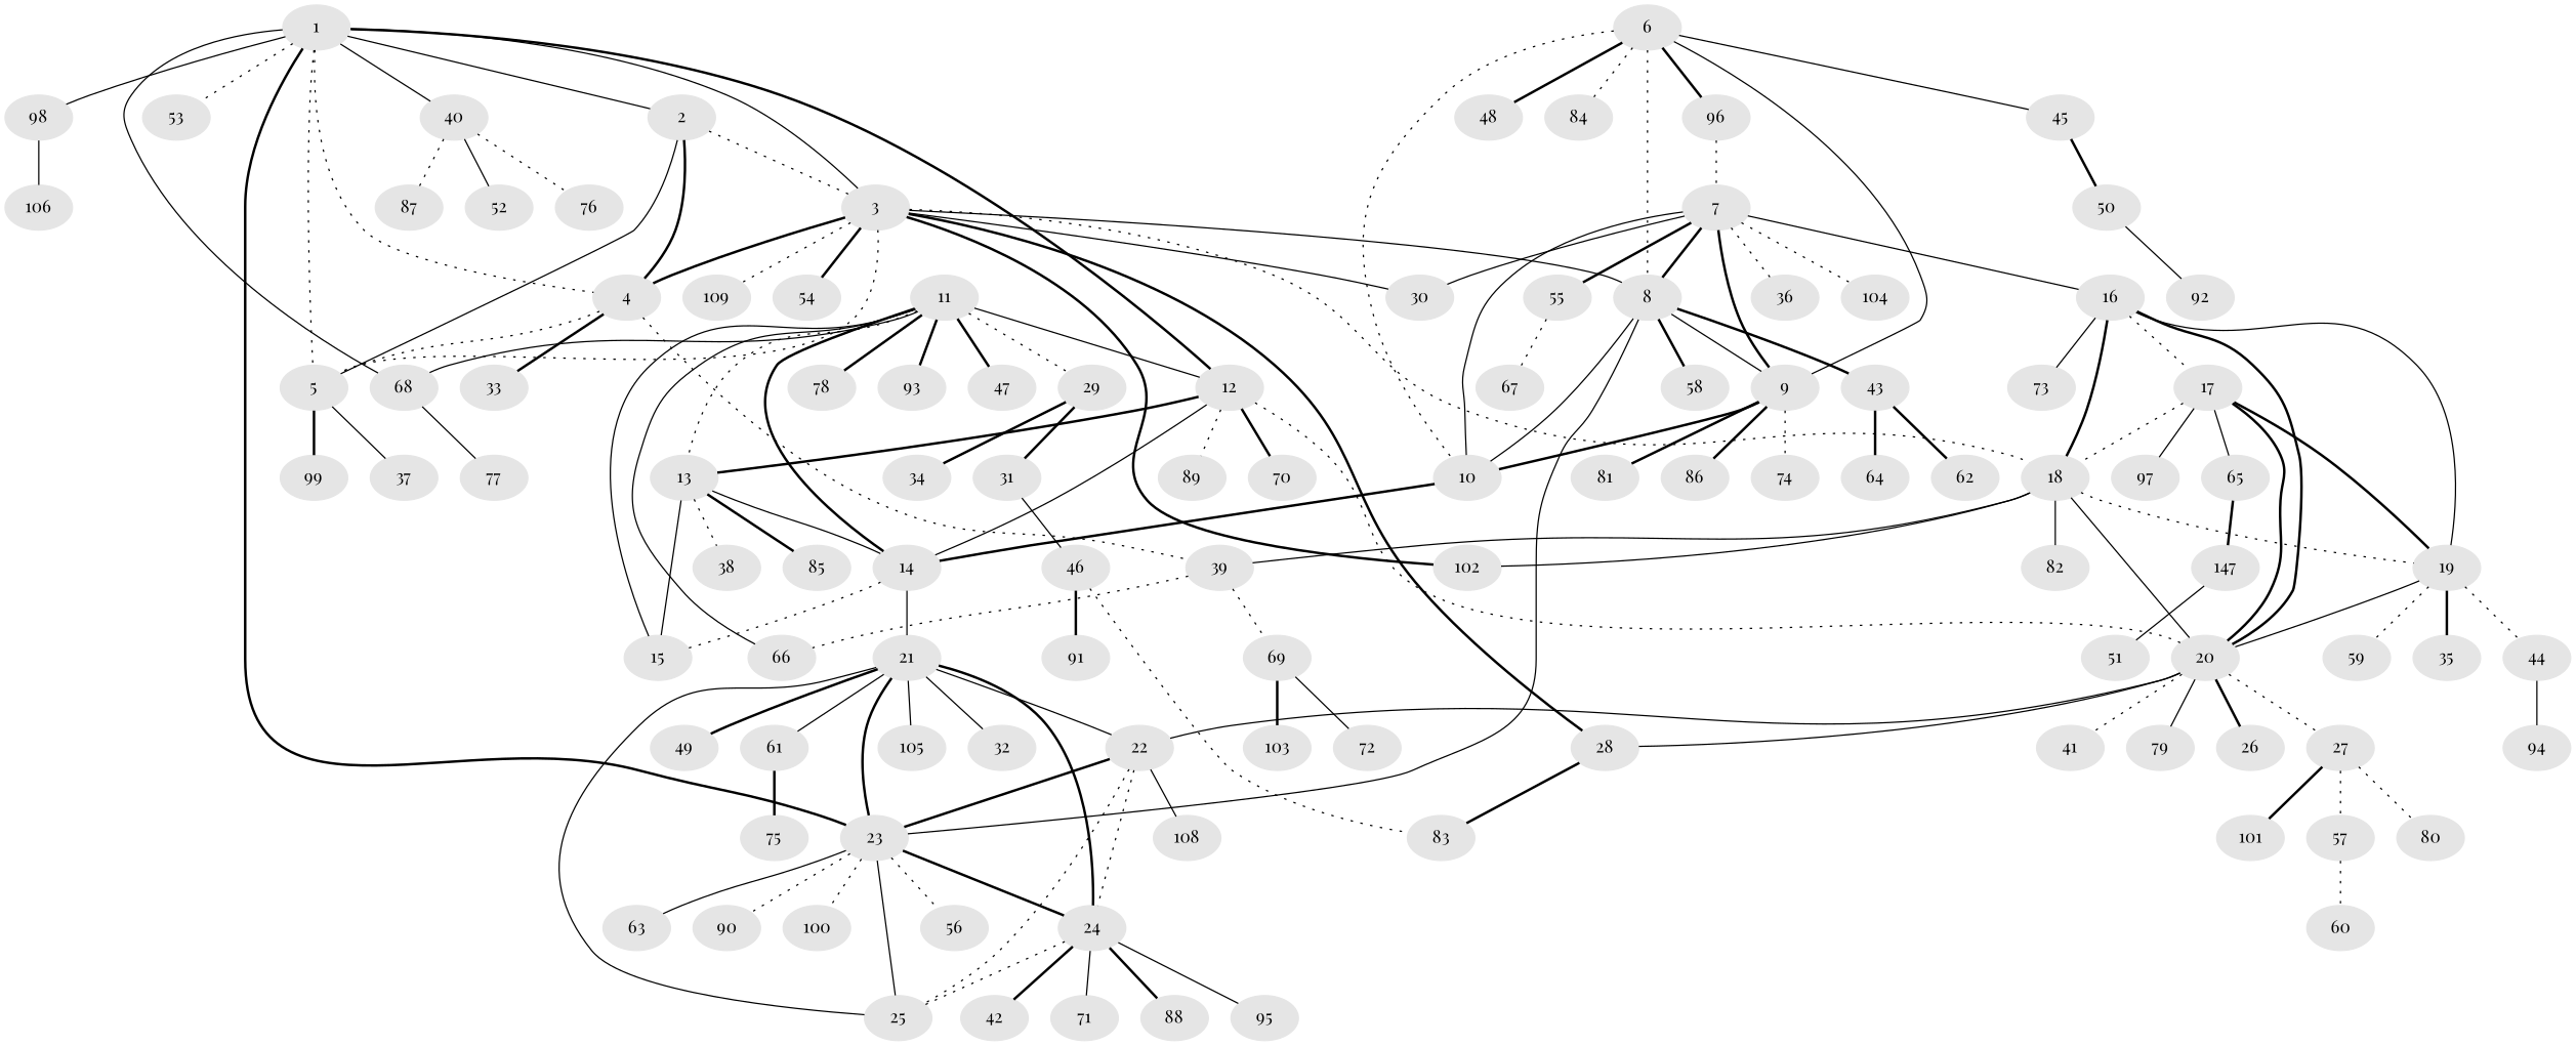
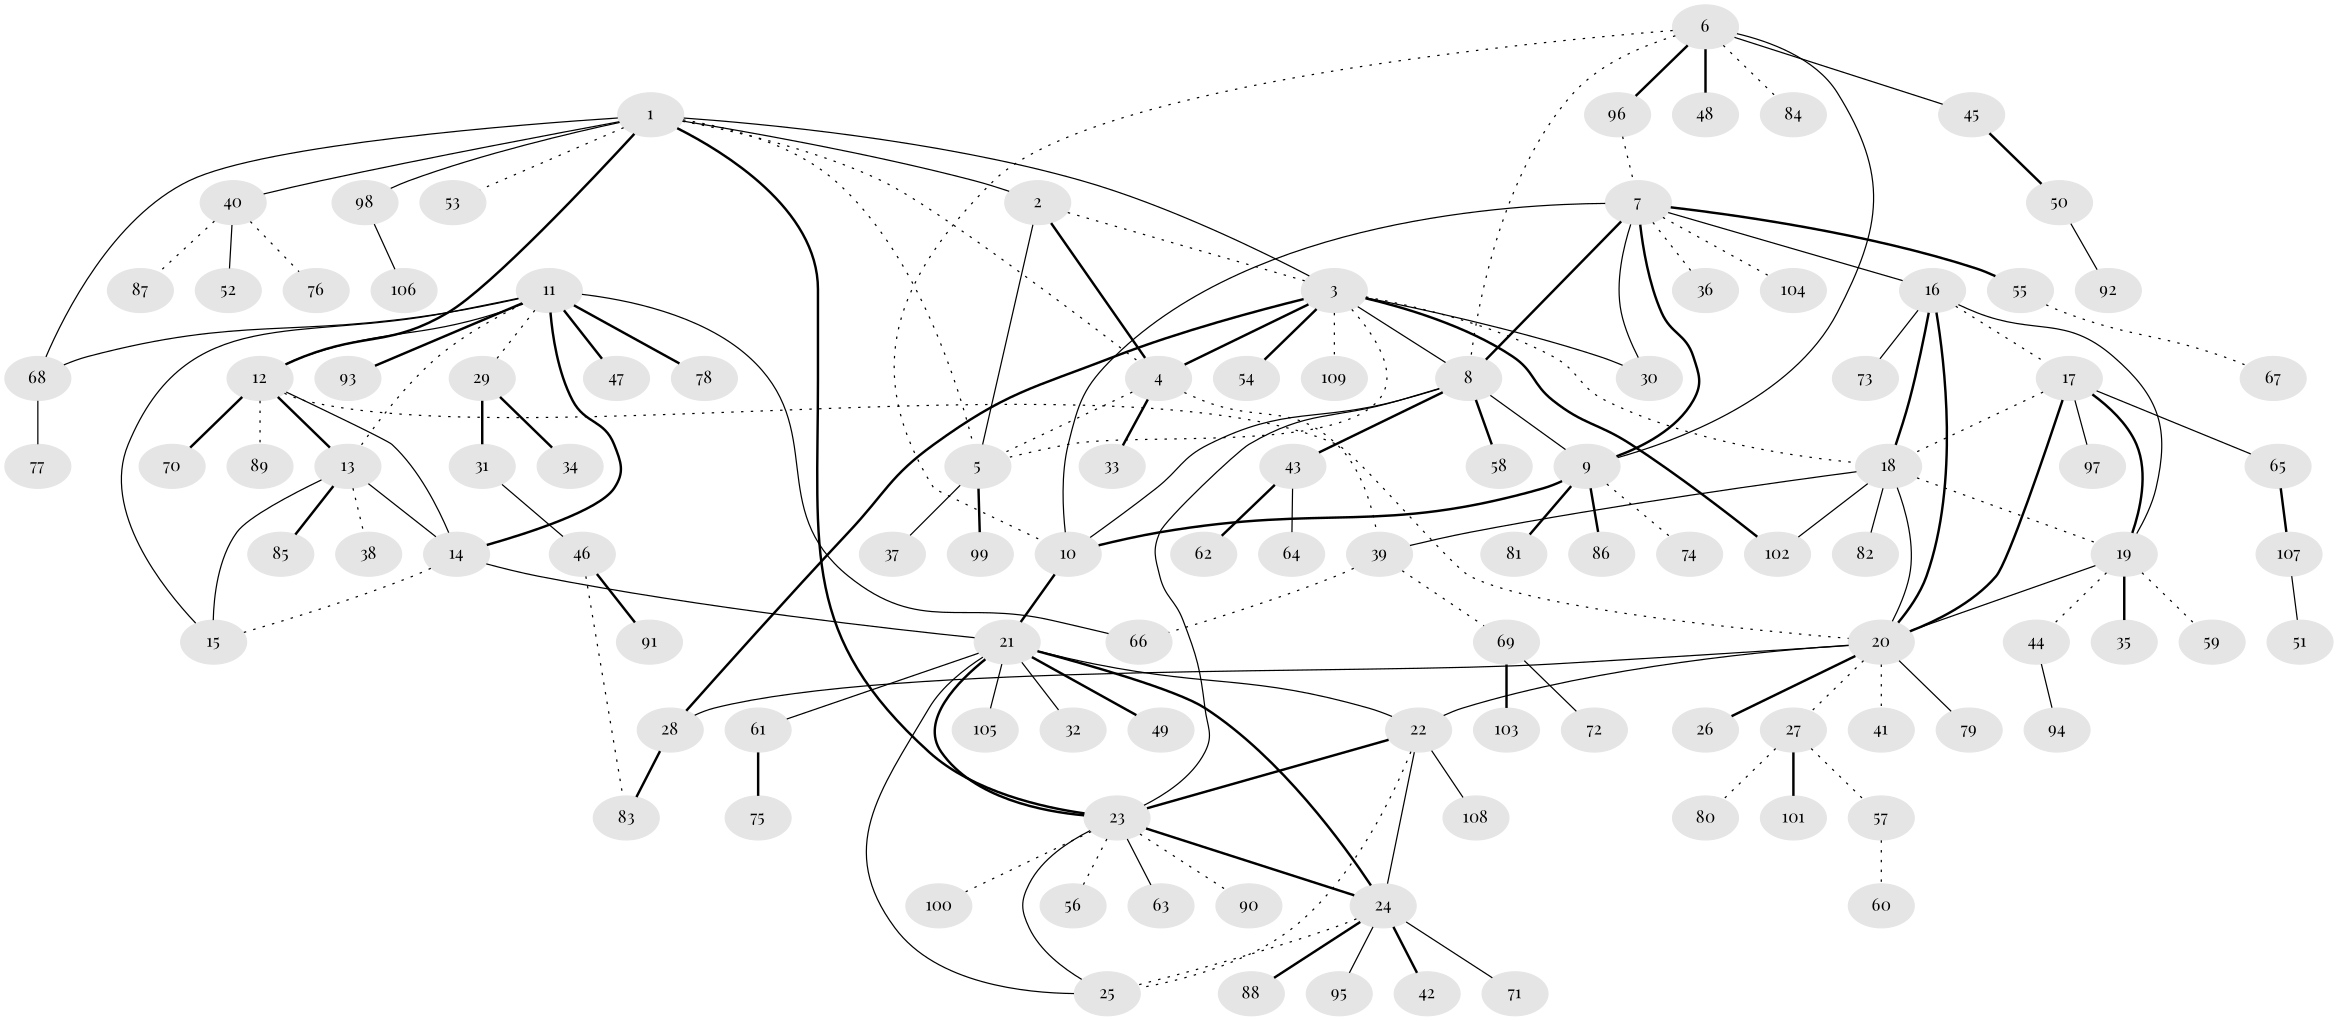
  graph {
    fontname="Playfair Display"
    node [color=gray90 fontname="Playfair Display" style=filled]
    edge [fontname="Playfair Display" style=solid]
    1
    2
    3
    4
    5
    12
    23
    40
    53
    68
    98
    8
    18
    28
    30
    54
    102
    109
    33
    39
    37
    99
    14
    13
    20
    70
    89
    24
    25
    56
    63
    90
    100
    52
    76
    87
    77
    106
    9
    10
    43
    58
    19
    82
    83
    66
    69
    6
    45
    48
    84
    96
    7
    16
    36
    55
    104
    74
    81
    86
    50
    17
    73
    67
    62
    64
    15
    21
    11
    29
    47
    78
    93
    38
    85
    31
    34
    22
    26
    27
    41
    79
    32
    49
    61
    105
    65
    97
    35
    44
    59
-   107 [label=147]
+   107
    94
    108
    57
    80
    101
    42
    71
    88
    95
    75
    60
    46
    91
    72
    103
    92
    51
    1 -- 2
    1 -- 3
    1 -- 4 [style=dotted]
    1 -- 5 [style=dotted]
    1 -- 12 [style=bold]
    1 -- 23 [style=bold]
    1 -- 40
    1 -- 53 [style=dotted]
    1 -- 68
    1 -- 98
    2 -- 3 [style=dotted]
    2 -- 4 [style=bold]
    2 -- 5
    3 -- 4 [style=bold]
    3 -- 5 [style=dotted]
    3 -- 8
    3 -- 18 [style=dotted]
    3 -- 28 [style=bold]
    3 -- 30
    3 -- 54 [style=bold]
    3 -- 102 [style=bold]
    3 -- 109 [style=dotted]
    4 -- 5 [style=dotted]
    4 -- 33 [style=bold]
    4 -- 39 [style=dotted]
    5 -- 37
    5 -- 99 [style=bold]
    12 -- 14
    12 -- 13 [style=bold]
    12 -- 20 [style=dotted]
    12 -- 70 [style=bold]
    12 -- 89 [style=dotted]
    23 -- 24 [style=bold]
    23 -- 25
    23 -- 56 [style=dotted]
    23 -- 63
    23 -- 90 [style=dotted]
    23 -- 100 [style=dotted]
    40 -- 52
    40 -- 76 [style=dotted]
    40 -- 87 [style=dotted]
    68 -- 77
    98 -- 106
    8 -- 23
    8 -- 9
    8 -- 10
    8 -- 43 [style=bold]
    8 -- 58 [style=bold]
    18 -- 102
    18 -- 39
    18 -- 20
    18 -- 19 [style=dotted]
    18 -- 82
    28 -- 83 [style=bold]
    39 -- 66 [style=dotted]
    39 -- 69 [style=dotted]
    14 -- 15 [style=dotted]
    14 -- 21
    13 -- 14
    13 -- 15
    13 -- 38 [style=dotted]
    13 -- 85 [style=bold]
    20 -- 28
    20 -- 22
    20 -- 26 [style=bold]
    20 -- 27 [style=dotted]
    20 -- 41 [style=dotted]
    20 -- 79
    24 -- 25 [style=dotted]
    24 -- 42 [style=bold]
    24 -- 71
    24 -- 88 [style=bold]
    24 -- 95
    9 -- 10 [style=bold]
    9 -- 74 [style=dotted]
    9 -- 81 [style=bold]
    9 -- 86 [style=bold]
-   10 -- 14 [style=bold]
+   10 -- 21 [style=bold]
    43 -- 62 [style=bold]
-   43 -- 64 [style=bold]
+   43 -- 64
    19 -- 20
    19 -- 35 [style=bold]
    19 -- 44 [style=dotted]
    19 -- 59 [style=dotted]
    69 -- 72
    69 -- 103 [style=bold]
    6 -- 8 [style=dotted]
    6 -- 9
    6 -- 10 [style=dotted]
    6 -- 45
    6 -- 48 [style=bold]
    6 -- 84 [style=dotted]
    6 -- 96 [style=bold]
    45 -- 50 [style=bold]
    96 -- 7 [style=dotted]
    7 -- 8 [style=bold]
    7 -- 30
    7 -- 9 [style=bold]
    7 -- 10
    7 -- 16
    7 -- 36 [style=dotted]
    7 -- 55 [style=bold]
    7 -- 104 [style=dotted]
    16 -- 18 [style=bold]
    16 -- 20 [style=bold]
    16 -- 19
    16 -- 17 [style=dotted]
    16 -- 73
    55 -- 67 [style=dotted]
    50 -- 92
    17 -- 18 [style=dotted]
    17 -- 20 [style=bold]
    17 -- 19 [style=bold]
    17 -- 65
    17 -- 97
    21 -- 23 [style=bold]
    21 -- 24 [style=bold]
    21 -- 25
    21 -- 22
    21 -- 32
    21 -- 49 [style=bold]
    21 -- 61
    21 -- 105
    11 -- 12
    11 -- 68
    11 -- 14 [style=bold]
    11 -- 13 [style=dotted]
    11 -- 66
    11 -- 15
    11 -- 29 [style=dotted]
    11 -- 47 [style=bold]
    11 -- 78 [style=bold]
    11 -- 93 [style=bold]
    29 -- 31 [style=bold]
    29 -- 34 [style=bold]
    31 -- 46
    22 -- 23 [style=bold]
-   22 -- 24 [style=dotted]
+   22 -- 24
    22 -- 25 [style=dotted]
    22 -- 108
    27 -- 57 [style=dotted]
    27 -- 80 [style=dotted]
    27 -- 101 [style=bold]
    61 -- 75 [style=bold]
    65 -- 107 [style=bold]
    44 -- 94
    107 -- 51
    57 -- 60 [style=dotted]
    46 -- 83 [style=dotted]
    46 -- 91 [style=bold]
  }
